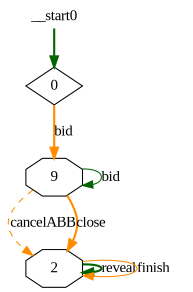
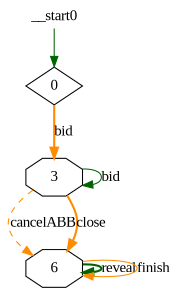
  digraph {
    fontname="Liberation Serif"
    node [fontname="Liberation Serif" shape=octagon]
    edge [color=darkorange fontname="Liberation Serif" style=bold]
    n1 [label=0 shape=diamond]
-   n2 [label=9]
-   n3 [label=2]
+   n2 [label=3]
+   n3 [label=6]
    __start0 [height=0 shape=none width=0]
    n1 -> n2 [label=bid]
    n2 -> n2 [color=darkgreen label=bid style=solid]
    n2 -> n3 [label=cancelABB style=dashed]
    n2 -> n3 [label=close]
    n3 -> n3 [color=darkgreen label=reveal]
    n3 -> n3 [label=finish style=solid]
-   __start0 -> n1 [color=darkgreen]
+   __start0 -> n1 [color=darkgreen style=solid]
  }
